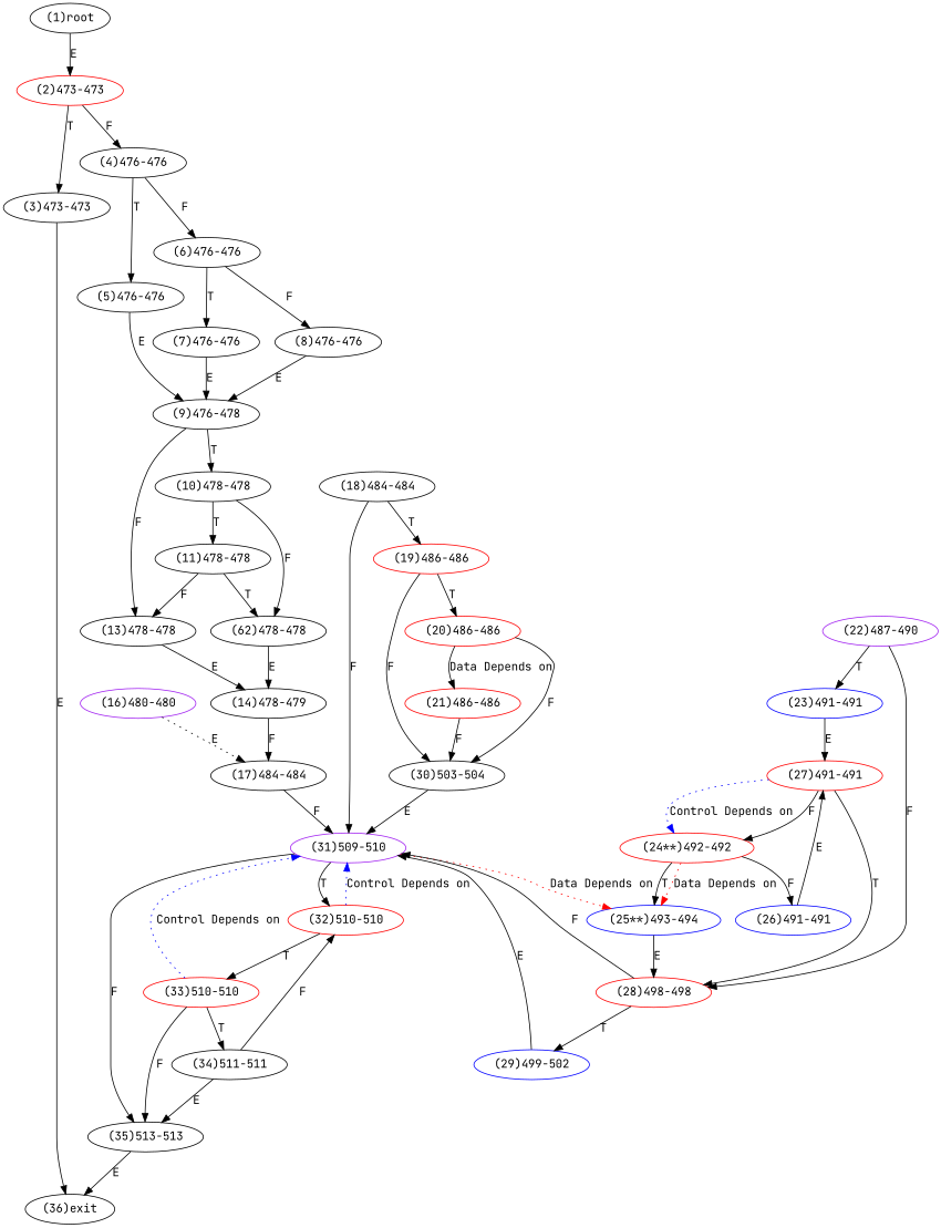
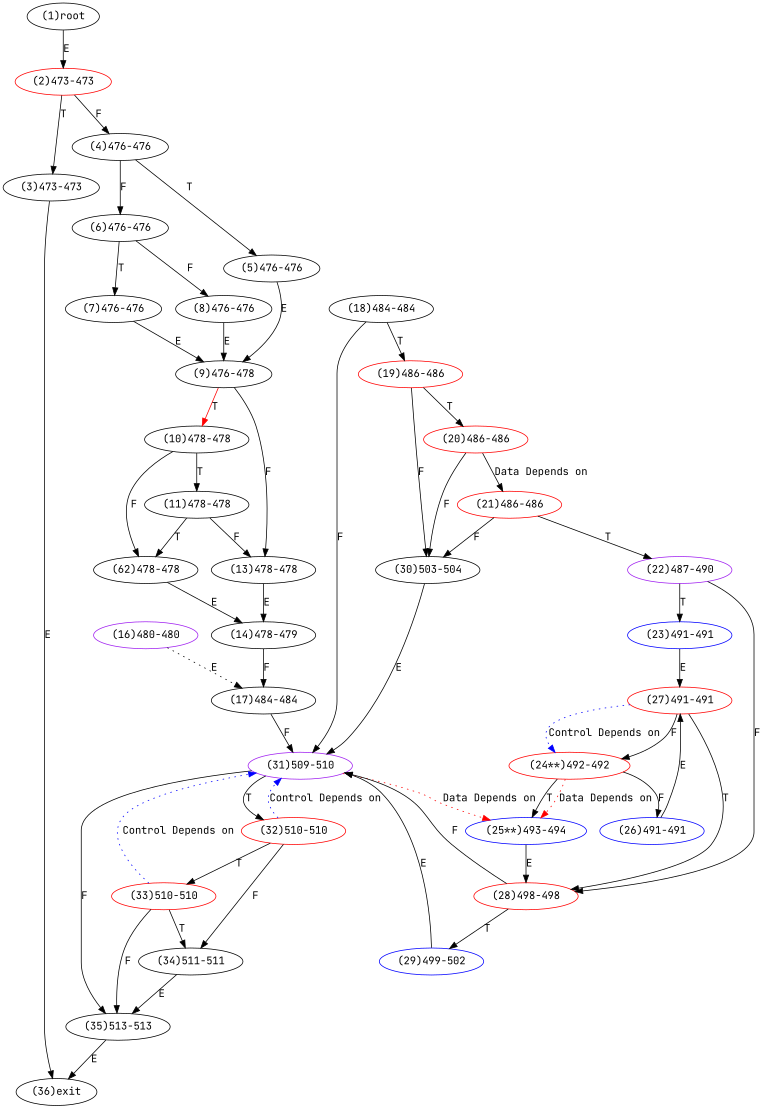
  digraph {
    fontname="JetBrains Mono"
    node [fontname="JetBrains Mono"]
    edge [fontname="JetBrains Mono"]
    n1 [label="(1)root"]
    n2 [color=red label="(2)473-473"]
    n3 [label="(3)473-473"]
    n4 [label="(4)476-476"]
    n5 [label="(36)exit"]
    n6 [label="(5)476-476"]
    n7 [label="(6)476-476"]
    n8 [label="(9)476-478"]
    n9 [label="(7)476-476"]
    n10 [label="(8)476-476"]
    n11 [label="(10)478-478"]
    n12 [label="(13)478-478"]
    n13 [label="(11)478-478"]
    n14 [label="(62)478-478"]
    n15 [label="(14)478-479"]
    n16 [label="(17)484-484"]
    n17 [color=purple label="(31)509-510"]
    n18 [color=purple label="(16)480-480"]
    n19 [label="(18)484-484"]
    n20 [color=red label="(19)486-486"]
    n21 [color=blue label="(25**)493-494"]
    n22 [label="(35)513-513"]
    n23 [color=red label="(32)510-510"]
    n24 [color=red label="(20)486-486"]
    n25 [label="(30)503-504"]
    n26 [color=red label="(21)486-486"]
    n27 [color=purple label="(22)487-490"]
    n28 [color=blue label="(23)491-491"]
    n29 [color=red label="(28)498-498"]
    n30 [color=red label="(27)491-491"]
    n31 [color=red label="(24**)492-492"]
    n32 [color=blue label="(29)499-502"]
    n33 [color=blue label="(26)491-491"]
    n34 [label="(34)511-511"]
    n35 [color=red label="(33)510-510"]
    n1 -> n2 [label=E]
    n2 -> n3 [label=T]
    n2 -> n4 [label=F]
    n3 -> n5 [label=E]
    n4 -> n6 [label=T]
    n4 -> n7 [label=F]
    n6 -> n8 [label=E]
    n7 -> n9 [label=T]
    n7 -> n10 [label=F]
-   n8 -> n11 [label=T]
+   n8 -> n11 [label=T color=red]
    n8 -> n12 [label=F]
    n9 -> n8 [label=E]
    n10 -> n8 [label=E]
    n11 -> n13 [label=T]
    n11 -> n14 [label=F]
    n12 -> n15 [label=E]
    n13 -> n12 [label=F]
    n13 -> n14 [label=T]
    n14 -> n15 [label=E]
    n15 -> n16 [label=F]
    n16 -> n17 [label=F]
    n17 -> n21 [color=red label="Data Depends on" style=dotted]
    n17 -> n22 [label=F]
    n17 -> n23 [label=T]
    n18 -> n16 [label=E style=dotted]
    n19 -> n17 [label=F]
    n19 -> n20 [label=T]
    n20 -> n24 [label=T]
    n20 -> n25 [label=F]
    n21 -> n29 [label=E]
    n22 -> n5 [label=E]
    n23 -> n17 [color=blue label="Control Depends on" style=dotted]
-   n34 -> n23 [label=F]
+   n23 -> n34 [label=F]
    n23 -> n35 [label=T]
    n24 -> n25 [label=F]
    n24 -> n26 [label="Data Depends on"]
    n25 -> n17 [label=E]
    n26 -> n25 [label=F]
+   n26 -> n27 [label=T]
    n27 -> n28 [label=T]
    n27 -> n29 [label=F]
    n28 -> n30 [label=E]
    n29 -> n17 [label=F]
    n29 -> n32 [label=T]
    n30 -> n29 [label=T]
    n30 -> n31 [label=F]
    n30 -> n31 [color=blue label="Control Depends on" style=dotted]
    n31 -> n21 [label=T]
    n31 -> n21 [color=red label="Data Depends on" style=dotted]
    n31 -> n33 [label=F]
    n32 -> n17 [label=E]
    n33 -> n30 [label=E]
    n34 -> n22 [label=E]
    n35 -> n17 [color=blue label="Control Depends on" style=dotted]
    n35 -> n22 [label=F]
    n35 -> n34 [label=T]
  }
